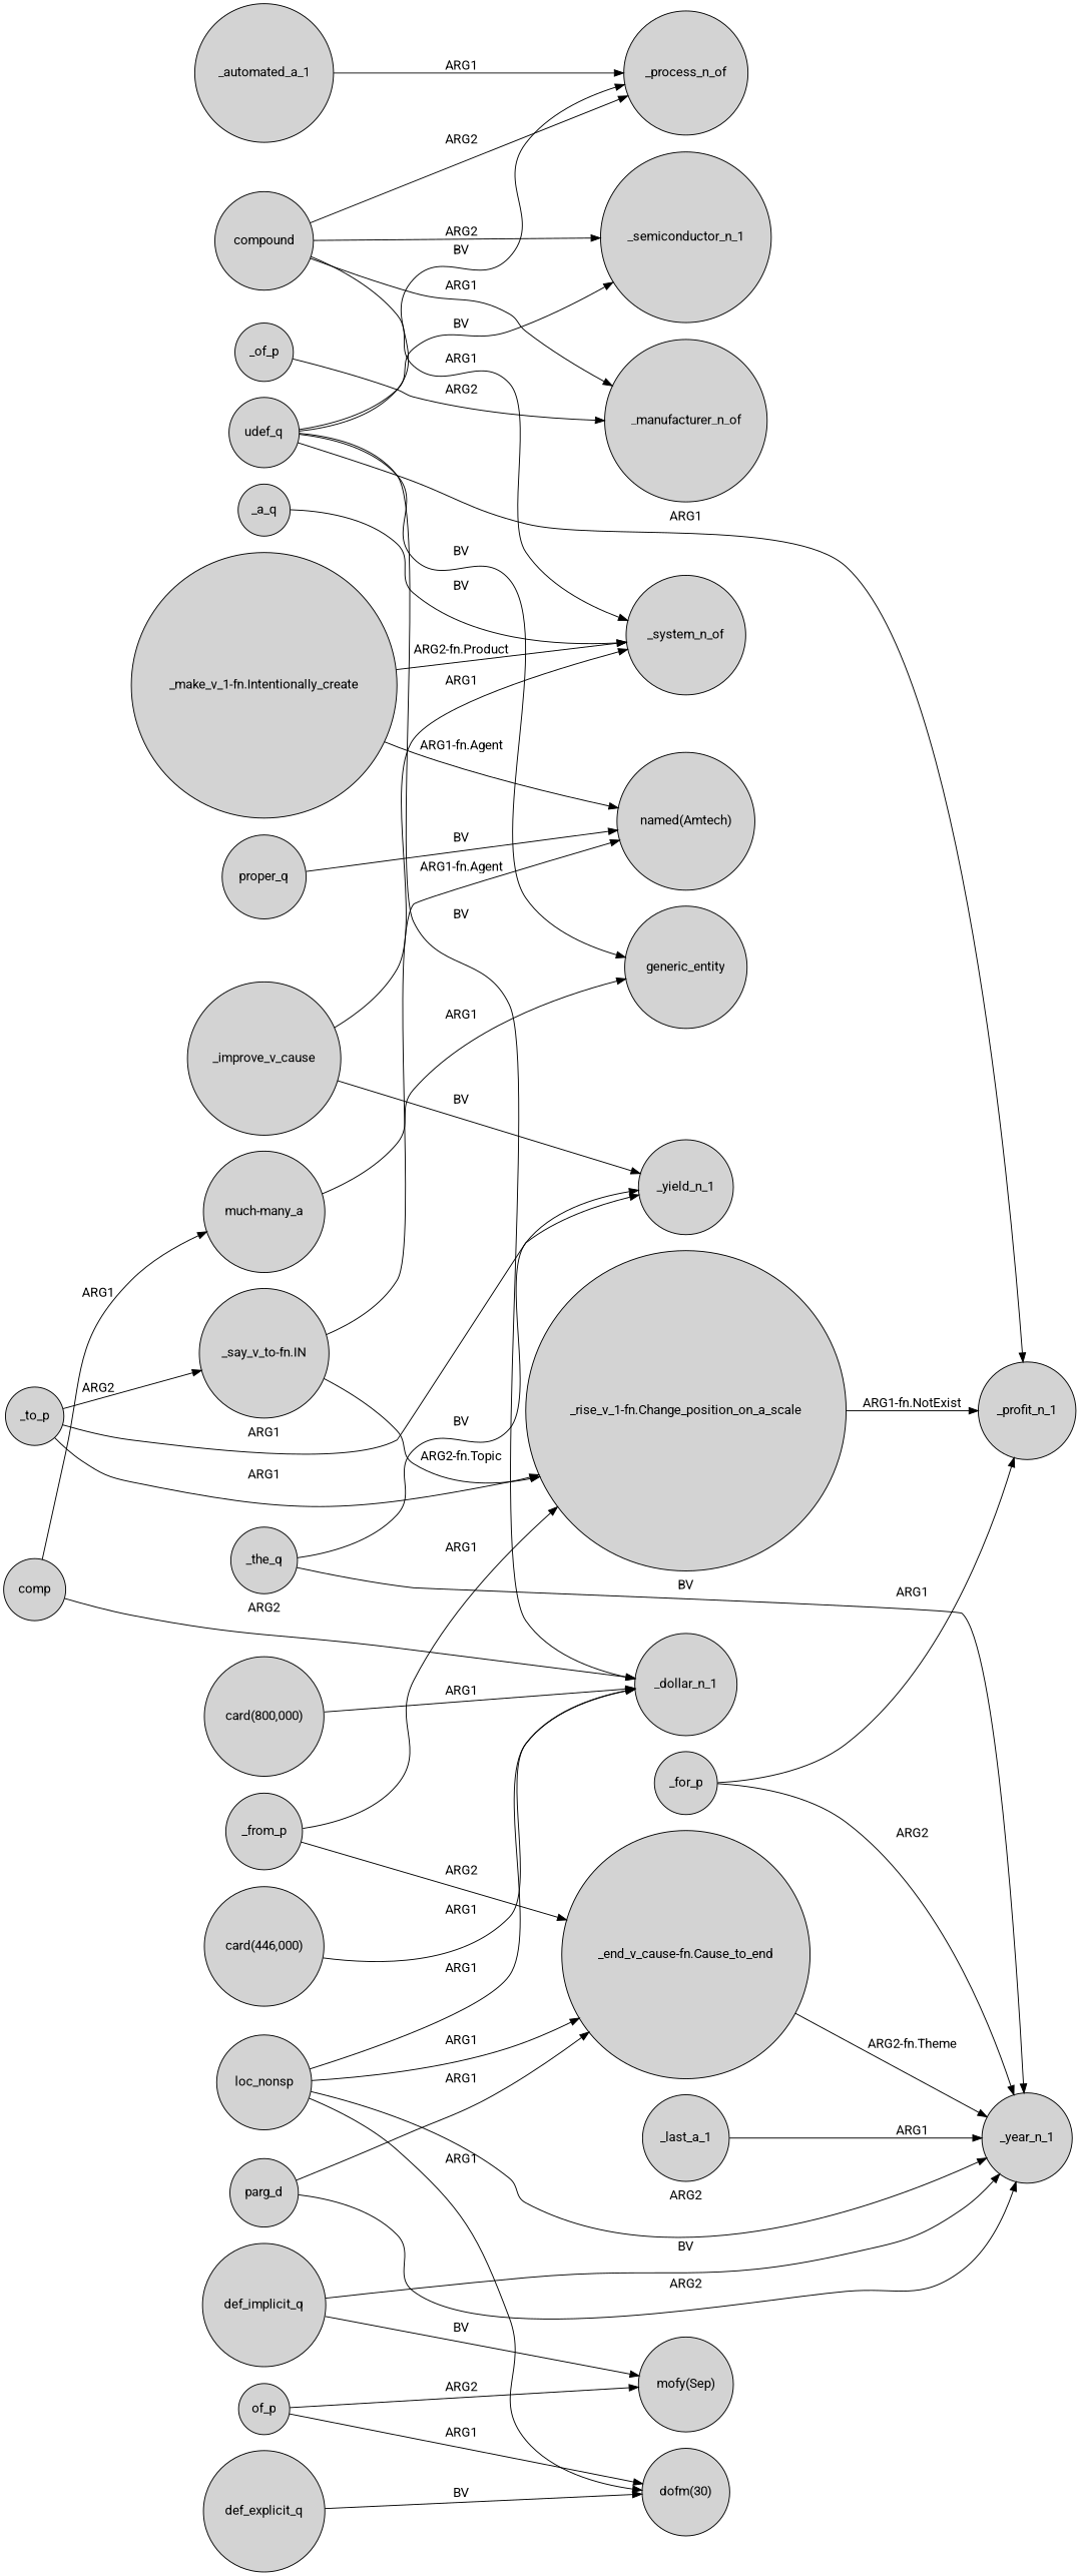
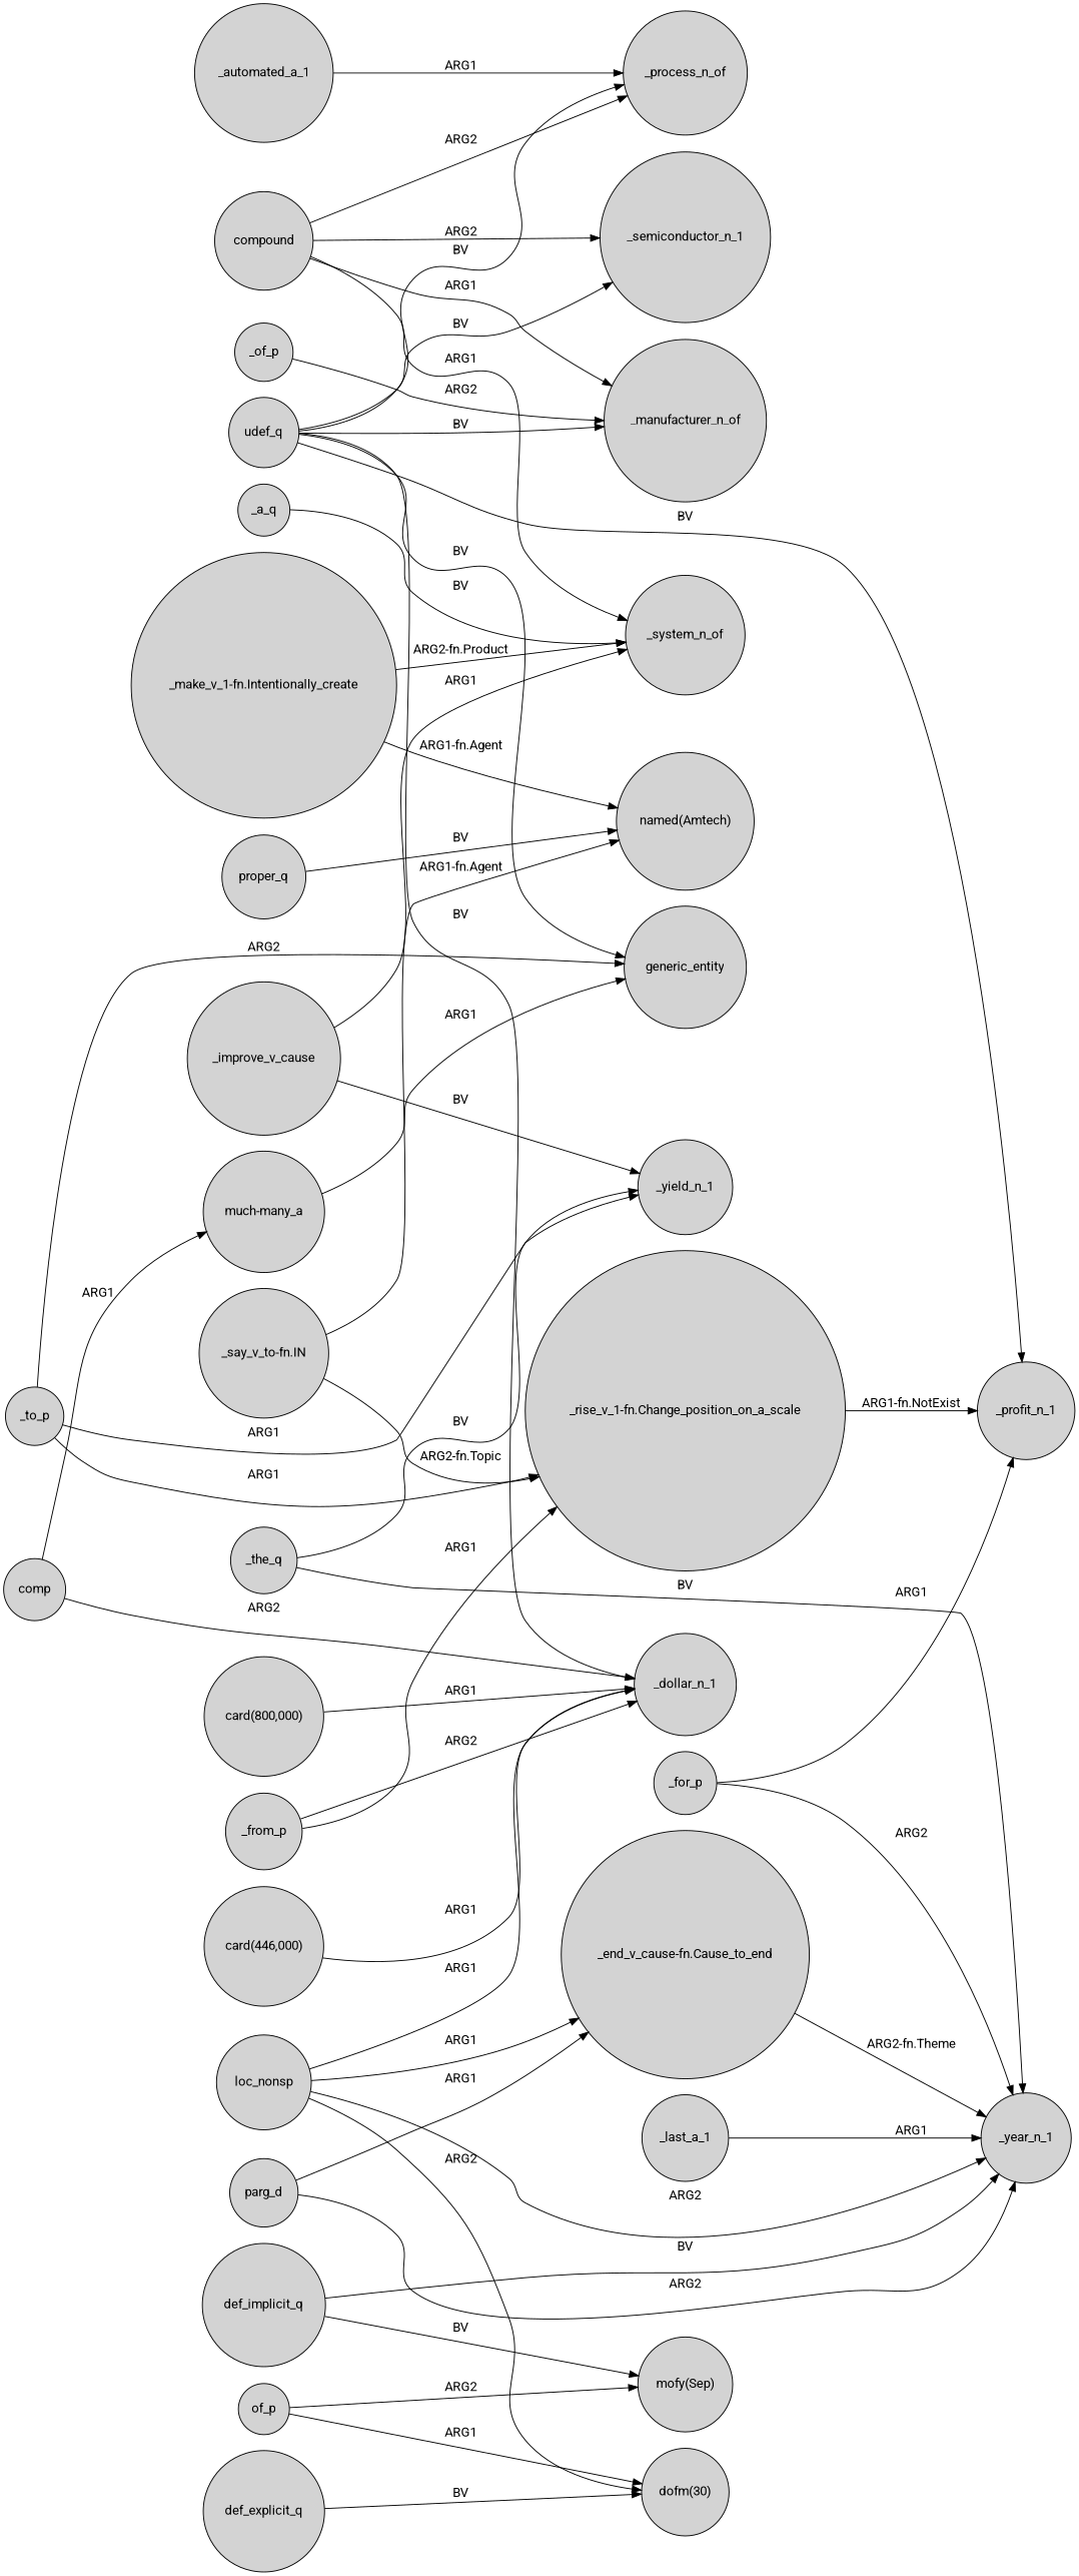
  digraph {
    fontname=Roboto
    rankdir=LR
    node [fontname=Roboto shape=circle style=filled]
    edge [fontname=Roboto]
    _automated_a_1
    _process_n_of
    _the_q
    _yield_n_1
    _year_n_1
    "_make_v_1-fn.Intentionally_create"
    "named(Amtech)"
    _system_n_of
    compound
    _manufacturer_n_of
    _semiconductor_n_1
    udef_q
    generic_entity
    _dollar_n_1
    _profit_n_1
    _for_p
    def_implicit_q
    "mofy(Sep)"
    "much-many_a"
    "_end_v_cause-fn.Cause_to_end"
    parg_d
    "card(800,000)"
    of_p
    "dofm(30)"
    _improve_v_cause
    _to_p
    "_rise_v_1-fn.Change_position_on_a_scale"
    "card(446,000)"
    def_explicit_q
    _of_p
    loc_nonsp
    comp
    _last_a_1
    _a_q
    proper_q
    "_say_v_to-fn.IN"
    _from_p
    _automated_a_1 -> _process_n_of [label=ARG1]
    _the_q -> _yield_n_1 [label=BV]
    _the_q -> _year_n_1 [label=BV]
    "_make_v_1-fn.Intentionally_create" -> "named(Amtech)" [label="ARG1-fn.Agent"]
    "_make_v_1-fn.Intentionally_create" -> _system_n_of [label="ARG2-fn.Product"]
    compound -> _process_n_of [label=ARG2]
    compound -> _system_n_of [label=ARG1]
    compound -> _manufacturer_n_of [label=ARG1]
    compound -> _semiconductor_n_1 [label=ARG2]
    udef_q -> _process_n_of [label=BV]
+   udef_q -> _manufacturer_n_of [label=BV]
    udef_q -> _semiconductor_n_1 [label=BV]
    udef_q -> generic_entity [label=BV]
    udef_q -> _dollar_n_1 [label=BV]
-   udef_q -> _profit_n_1 [label=ARG1]
+   udef_q -> _profit_n_1 [label=BV]
    _for_p -> _year_n_1 [label=ARG2]
    _for_p -> _profit_n_1 [label=ARG1]
    def_implicit_q -> _year_n_1 [label=BV]
    def_implicit_q -> "mofy(Sep)" [label=BV]
    "much-many_a" -> generic_entity [label=ARG1]
    "_end_v_cause-fn.Cause_to_end" -> _year_n_1 [label="ARG2-fn.Theme"]
    parg_d -> _year_n_1 [label=ARG2]
    parg_d -> "_end_v_cause-fn.Cause_to_end" [label=ARG1]
    "card(800,000)" -> _dollar_n_1 [label=ARG1]
    of_p -> "mofy(Sep)" [label=ARG2]
    of_p -> "dofm(30)" [label=ARG1]
    _improve_v_cause -> _yield_n_1 [label=BV]
    _improve_v_cause -> _system_n_of [label=ARG1]
    _to_p -> _yield_n_1 [label=ARG1]
-   _to_p -> "_say_v_to-fn.IN" [label=ARG2]
+   _to_p -> generic_entity [label=ARG2]
    _to_p -> "_rise_v_1-fn.Change_position_on_a_scale" [label=ARG1]
    "_rise_v_1-fn.Change_position_on_a_scale" -> _profit_n_1 [label="ARG1-fn.NotExist"]
    "card(446,000)" -> _dollar_n_1 [label=ARG1]
    def_explicit_q -> "dofm(30)" [label=BV]
    _of_p -> _manufacturer_n_of [label=ARG2]
    loc_nonsp -> _year_n_1 [label=ARG2]
    loc_nonsp -> _dollar_n_1 [label=ARG1]
    loc_nonsp -> "_end_v_cause-fn.Cause_to_end" [label=ARG1]
-   loc_nonsp -> "dofm(30)" [label=ARG1]
+   loc_nonsp -> "dofm(30)" [label=ARG2]
    comp -> _dollar_n_1 [label=ARG2]
    comp -> "much-many_a" [label=ARG1]
    _last_a_1 -> _year_n_1 [label=ARG1]
    _a_q -> _system_n_of [label=BV]
    proper_q -> "named(Amtech)" [label=BV]
    "_say_v_to-fn.IN" -> "named(Amtech)" [label="ARG1-fn.Agent"]
    "_say_v_to-fn.IN" -> "_rise_v_1-fn.Change_position_on_a_scale" [label="ARG2-fn.Topic"]
-   _from_p -> "_end_v_cause-fn.Cause_to_end" [label=ARG2]
+   _from_p -> _dollar_n_1 [label=ARG2]
    _from_p -> "_rise_v_1-fn.Change_position_on_a_scale" [label=ARG1]
  }
